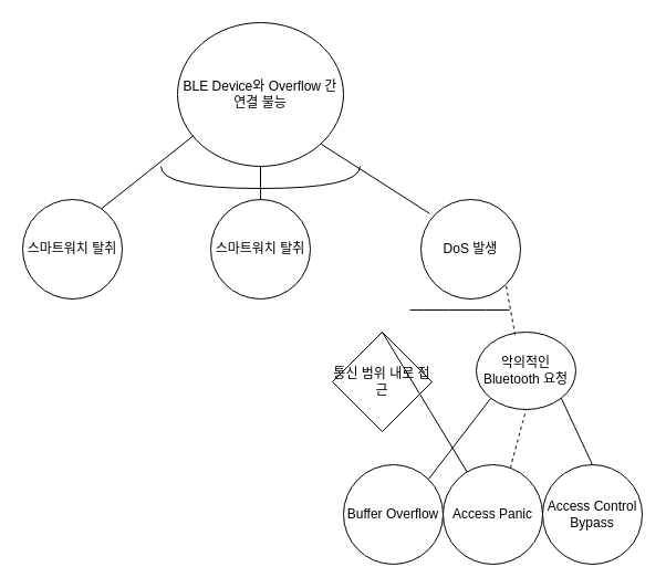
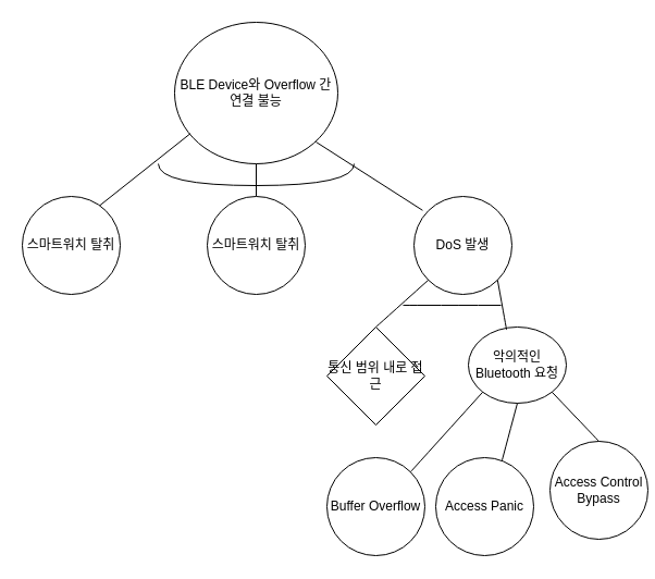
  <mxCell id="0" />
  <mxCell id="1" parent="0" />
  <mxCell id="2" value="BLE Device와 Overflow 간 연결 불능" style="ellipse;whiteSpace=wrap;html=1;" vertex="1" parent="1"><mxGeometry x="160" y="20" width="150" height="130" as="geometry" /></mxCell>
  <mxCell id="3" value="" style="endArrow=none;html=1;rounded=0;entryX=0.097;entryY=0.786;entryDx=0;entryDy=0;entryPerimeter=0;exitX=0.75;exitY=0.125;exitDx=0;exitDy=0;exitPerimeter=0;" edge="1" parent="1" source="4" target="2"><mxGeometry width="50" height="50" relative="1" as="geometry"><mxPoint x="140" y="160" as="sourcePoint" /><mxPoint x="190" y="110" as="targetPoint" /></mxGeometry></mxCell>
  <mxCell id="4" value="스마트워치 탈취" style="ellipse;whiteSpace=wrap;html=1;aspect=fixed;" vertex="1" parent="1"><mxGeometry x="20" y="180" width="90" height="90" as="geometry" /></mxCell>
  <mxCell id="5" value="" style="endArrow=none;html=1;rounded=0;entryX=0.5;entryY=1;entryDx=0;entryDy=0;exitX=0.5;exitY=0;exitDx=0;exitDy=0;" edge="1" parent="1" target="2"><mxGeometry width="50" height="50" relative="1" as="geometry"><mxPoint x="235" y="180" as="sourcePoint" /><mxPoint x="360" y="120" as="targetPoint" /></mxGeometry></mxCell>
  <mxCell id="6" value="DoS 발생" style="ellipse;whiteSpace=wrap;html=1;aspect=fixed;" vertex="1" parent="1"><mxGeometry x="380" y="180" width="90" height="90" as="geometry" /></mxCell>
  <mxCell id="7" value="" style="endArrow=none;html=1;rounded=0;exitX=0.088;exitY=0.142;exitDx=0;exitDy=0;exitPerimeter=0;" edge="1" parent="1" source="6"><mxGeometry width="50" height="50" relative="1" as="geometry"><mxPoint x="240" y="180" as="sourcePoint" /><mxPoint x="290" y="130" as="targetPoint" /></mxGeometry></mxCell>
  <mxCell id="8" value="악의적인 Bluetooth 요청" style="ellipse;whiteSpace=wrap;html=1;aspect=fixed;" vertex="1" parent="1"><mxGeometry x="430" y="300" width="90" height="70" as="geometry" /></mxCell>
  <mxCell id="9" value="" style="endArrow=none;html=1;rounded=0;edgeStyle=orthogonalEdgeStyle;curved=1;" edge="1" parent="1"><mxGeometry width="50" height="50" relative="1" as="geometry"><mxPoint x="145" y="150" as="sourcePoint" /><mxPoint x="325" y="150" as="targetPoint" /><Array as="points"><mxPoint x="145" y="170" /><mxPoint x="325" y="170" /></Array></mxGeometry></mxCell>
  <mxCell id="10" value="통신 범위 내로 접근" style="rhombus;whiteSpace=wrap;html=1;aspect=fixed;" vertex="1" parent="1"><mxGeometry x="300" y="300" width="90" height="90" as="geometry" /></mxCell>
- <mxCell id="11" value="" style="endArrow=none;html=1;rounded=0;curved=1;exitX=0.5;exitY=0;exitDx=0;exitDy=0;" edge="1" parent="1" source="10" target="17"><mxGeometry width="50" height="50" relative="1" as="geometry"><mxPoint x="270" y="300" as="sourcePoint" /><mxPoint x="320" y="250" as="targetPoint" /></mxGeometry></mxCell>
- <mxCell id="12" value="" style="endArrow=none;html=1;rounded=0;curved=1;entryX=1;entryY=1;entryDx=0;entryDy=0;exitX=0.39;exitY=0.037;exitDx=0;exitDy=0;exitPerimeter=0;dashed=1;" edge="1" parent="1" source="8" target="6"><mxGeometry width="50" height="50" relative="1" as="geometry"><mxPoint x="270" y="300" as="sourcePoint" /><mxPoint x="320" y="250" as="targetPoint" /></mxGeometry></mxCell>
+ <mxCell id="11" value="" style="endArrow=none;html=1;rounded=0;curved=1;entryX=0;entryY=1;entryDx=0;entryDy=0;exitX=0.5;exitY=0;exitDx=0;exitDy=0;" edge="1" parent="1" source="10" target="6"><mxGeometry width="50" height="50" relative="1" as="geometry"><mxPoint x="270" y="300" as="sourcePoint" /><mxPoint x="320" y="250" as="targetPoint" /></mxGeometry></mxCell>
+ <mxCell id="12" value="" style="endArrow=none;html=1;rounded=0;curved=1;entryX=1;entryY=1;entryDx=0;entryDy=0;exitX=0.39;exitY=0.037;exitDx=0;exitDy=0;exitPerimeter=0;" edge="1" parent="1" source="8" target="6"><mxGeometry width="50" height="50" relative="1" as="geometry"><mxPoint x="270" y="300" as="sourcePoint" /><mxPoint x="320" y="250" as="targetPoint" /></mxGeometry></mxCell>
  <mxCell id="13" value="" style="endArrow=none;html=1;rounded=0;curved=1;" edge="1" parent="1"><mxGeometry width="50" height="50" relative="1" as="geometry"><mxPoint x="370" y="280" as="sourcePoint" /><mxPoint x="460" y="280" as="targetPoint" /></mxGeometry></mxCell>
  <mxCell id="14" value="" style="endArrow=none;html=1;rounded=0;curved=1;exitX=1;exitY=0;exitDx=0;exitDy=0;entryX=0;entryY=1;entryDx=0;entryDy=0;" edge="1" parent="1" source="15" target="8"><mxGeometry width="50" height="50" relative="1" as="geometry"><mxPoint x="410" y="430" as="sourcePoint" /><mxPoint x="460" y="380" as="targetPoint" /></mxGeometry></mxCell>
- <mxCell id="15" value="Buffer Overflow" style="ellipse;whiteSpace=wrap;html=1;aspect=fixed;" vertex="1" parent="1"><mxGeometry x="310" y="420" width="90" height="90" as="geometry" /></mxCell>
+ <mxCell id="15" value="Buffer Overflow" style="ellipse;whiteSpace=wrap;html=1;aspect=fixed;" vertex="1" parent="1"><mxGeometry x="300" y="420" width="90" height="90" as="geometry" /></mxCell>
  <mxCell id="16" value="스마트워치 탈취" style="ellipse;whiteSpace=wrap;html=1;aspect=fixed;" vertex="1" parent="1"><mxGeometry x="190" y="180" width="90" height="90" as="geometry" /></mxCell>
  <mxCell id="17" value="Access Panic" style="ellipse;whiteSpace=wrap;html=1;aspect=fixed;" vertex="1" parent="1"><mxGeometry x="400" y="420" width="90" height="90" as="geometry" /></mxCell>
- <mxCell id="18" value="" style="endArrow=none;html=1;rounded=0;curved=1;entryX=0.5;entryY=1;entryDx=0;entryDy=0;exitX=0.676;exitY=0.033;exitDx=0;exitDy=0;exitPerimeter=0;dashed=1;" edge="1" parent="1" source="17" target="8"><mxGeometry width="50" height="50" relative="1" as="geometry"><mxPoint x="420" y="460" as="sourcePoint" /><mxPoint x="470" y="410" as="targetPoint" /></mxGeometry></mxCell>
- <mxCell id="19" value="Access Control Bypass" style="ellipse;whiteSpace=wrap;html=1;aspect=fixed;" vertex="1" parent="1"><mxGeometry x="490" y="420" width="90" height="90" as="geometry" /></mxCell>
+ <mxCell id="18" value="" style="endArrow=none;html=1;rounded=0;curved=1;entryX=0.5;entryY=1;entryDx=0;entryDy=0;exitX=0.676;exitY=0.033;exitDx=0;exitDy=0;exitPerimeter=0;" edge="1" parent="1" source="17" target="8"><mxGeometry width="50" height="50" relative="1" as="geometry"><mxPoint x="420" y="460" as="sourcePoint" /><mxPoint x="470" y="410" as="targetPoint" /></mxGeometry></mxCell>
+ <mxCell id="19" value="Access Control Bypass" style="ellipse;whiteSpace=wrap;html=1;aspect=fixed;" vertex="1" parent="1"><mxGeometry x="505" y="405" width="90" height="90" as="geometry" /></mxCell>
  <mxCell id="20" value="" style="endArrow=none;html=1;rounded=0;curved=1;exitX=0.5;exitY=0;exitDx=0;exitDy=0;entryX=1;entryY=1;entryDx=0;entryDy=0;" edge="1" parent="1" source="19" target="8"><mxGeometry width="50" height="50" relative="1" as="geometry"><mxPoint x="270" y="290" as="sourcePoint" /><mxPoint x="480" y="400" as="targetPoint" /></mxGeometry></mxCell>
